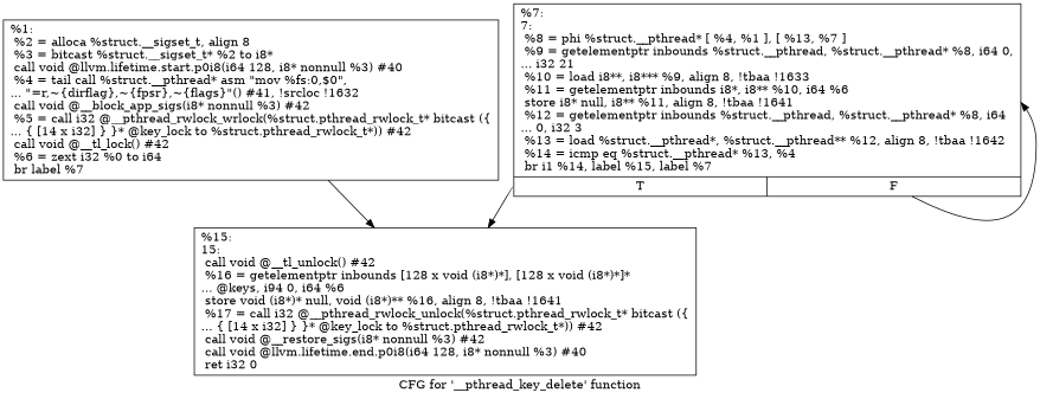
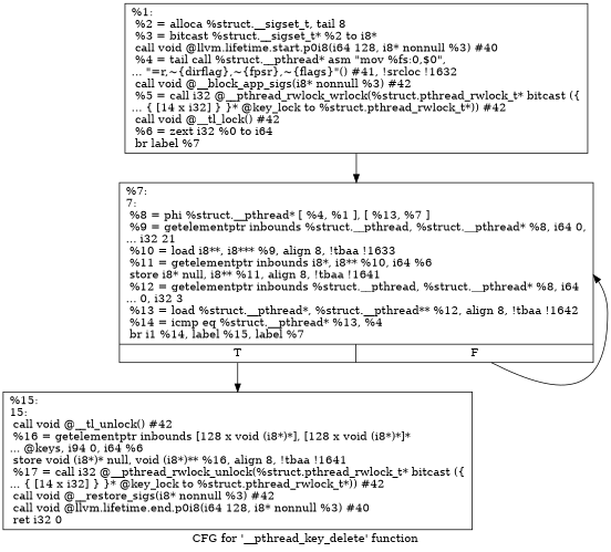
  digraph {
    label="CFG for '__pthread_key_delete' function"
    node [shape=record]
-   n1 [label="{%1:\l  %2 = alloca %struct.__sigset_t, align 8\l  %3 = bitcast %struct.__sigset_t* %2 to i8*\l  call void @llvm.lifetime.start.p0i8(i64 128, i8* nonnull %3) #40\l  %4 = tail call %struct.__pthread* asm \"mov %fs:0,$0\",\l... \"=r,~\{dirflag\},~\{fpsr\},~\{flags\}\"() #41, !srcloc !1632\l  call void @__block_app_sigs(i8* nonnull %3) #42\l  %5 = call i32 @__pthread_rwlock_wrlock(%struct.pthread_rwlock_t* bitcast (\{\l... \{ [14 x i32] \} \}* @key_lock to %struct.pthread_rwlock_t*)) #42\l  call void @__tl_lock() #42\l  %6 = zext i32 %0 to i64\l  br label %7\l}"]
+   n1 [label="{%1:\l  %2 = alloca %struct.__sigset_t, tail 8\l  %3 = bitcast %struct.__sigset_t* %2 to i8*\l  call void @llvm.lifetime.start.p0i8(i64 128, i8* nonnull %3) #40\l  %4 = tail call %struct.__pthread* asm \"mov %fs:0,$0\",\l... \"=r,~\{dirflag\},~\{fpsr\},~\{flags\}\"() #41, !srcloc !1632\l  call void @__block_app_sigs(i8* nonnull %3) #42\l  %5 = call i32 @__pthread_rwlock_wrlock(%struct.pthread_rwlock_t* bitcast (\{\l... \{ [14 x i32] \} \}* @key_lock to %struct.pthread_rwlock_t*)) #42\l  call void @__tl_lock() #42\l  %6 = zext i32 %0 to i64\l  br label %7\l}"]
    n2 [label="{%7:\l7:                                                \l  %8 = phi %struct.__pthread* [ %4, %1 ], [ %13, %7 ]\l  %9 = getelementptr inbounds %struct.__pthread, %struct.__pthread* %8, i64 0,\l... i32 21\l  %10 = load i8**, i8*** %9, align 8, !tbaa !1633\l  %11 = getelementptr inbounds i8*, i8** %10, i64 %6\l  store i8* null, i8** %11, align 8, !tbaa !1641\l  %12 = getelementptr inbounds %struct.__pthread, %struct.__pthread* %8, i64\l... 0, i32 3\l  %13 = load %struct.__pthread*, %struct.__pthread** %12, align 8, !tbaa !1642\l  %14 = icmp eq %struct.__pthread* %13, %4\l  br i1 %14, label %15, label %7\l|{<s0>T|<s1>F}}"]
    n3 [label="{%15:\l15:                                               \l  call void @__tl_unlock() #42\l  %16 = getelementptr inbounds [128 x void (i8*)*], [128 x void (i8*)*]*\l... @keys, i94 0, i64 %6\l  store void (i8*)* null, void (i8*)** %16, align 8, !tbaa !1641\l  %17 = call i32 @__pthread_rwlock_unlock(%struct.pthread_rwlock_t* bitcast (\{\l... \{ [14 x i32] \} \}* @key_lock to %struct.pthread_rwlock_t*)) #42\l  call void @__restore_sigs(i8* nonnull %3) #42\l  call void @llvm.lifetime.end.p0i8(i64 128, i8* nonnull %3) #40\l  ret i32 0\l}"]
-   n1 -> n3
+   n1 -> n2
    n2 -> n2 [tailport=s1]
    n2 -> n3 [tailport=s0]
  }
